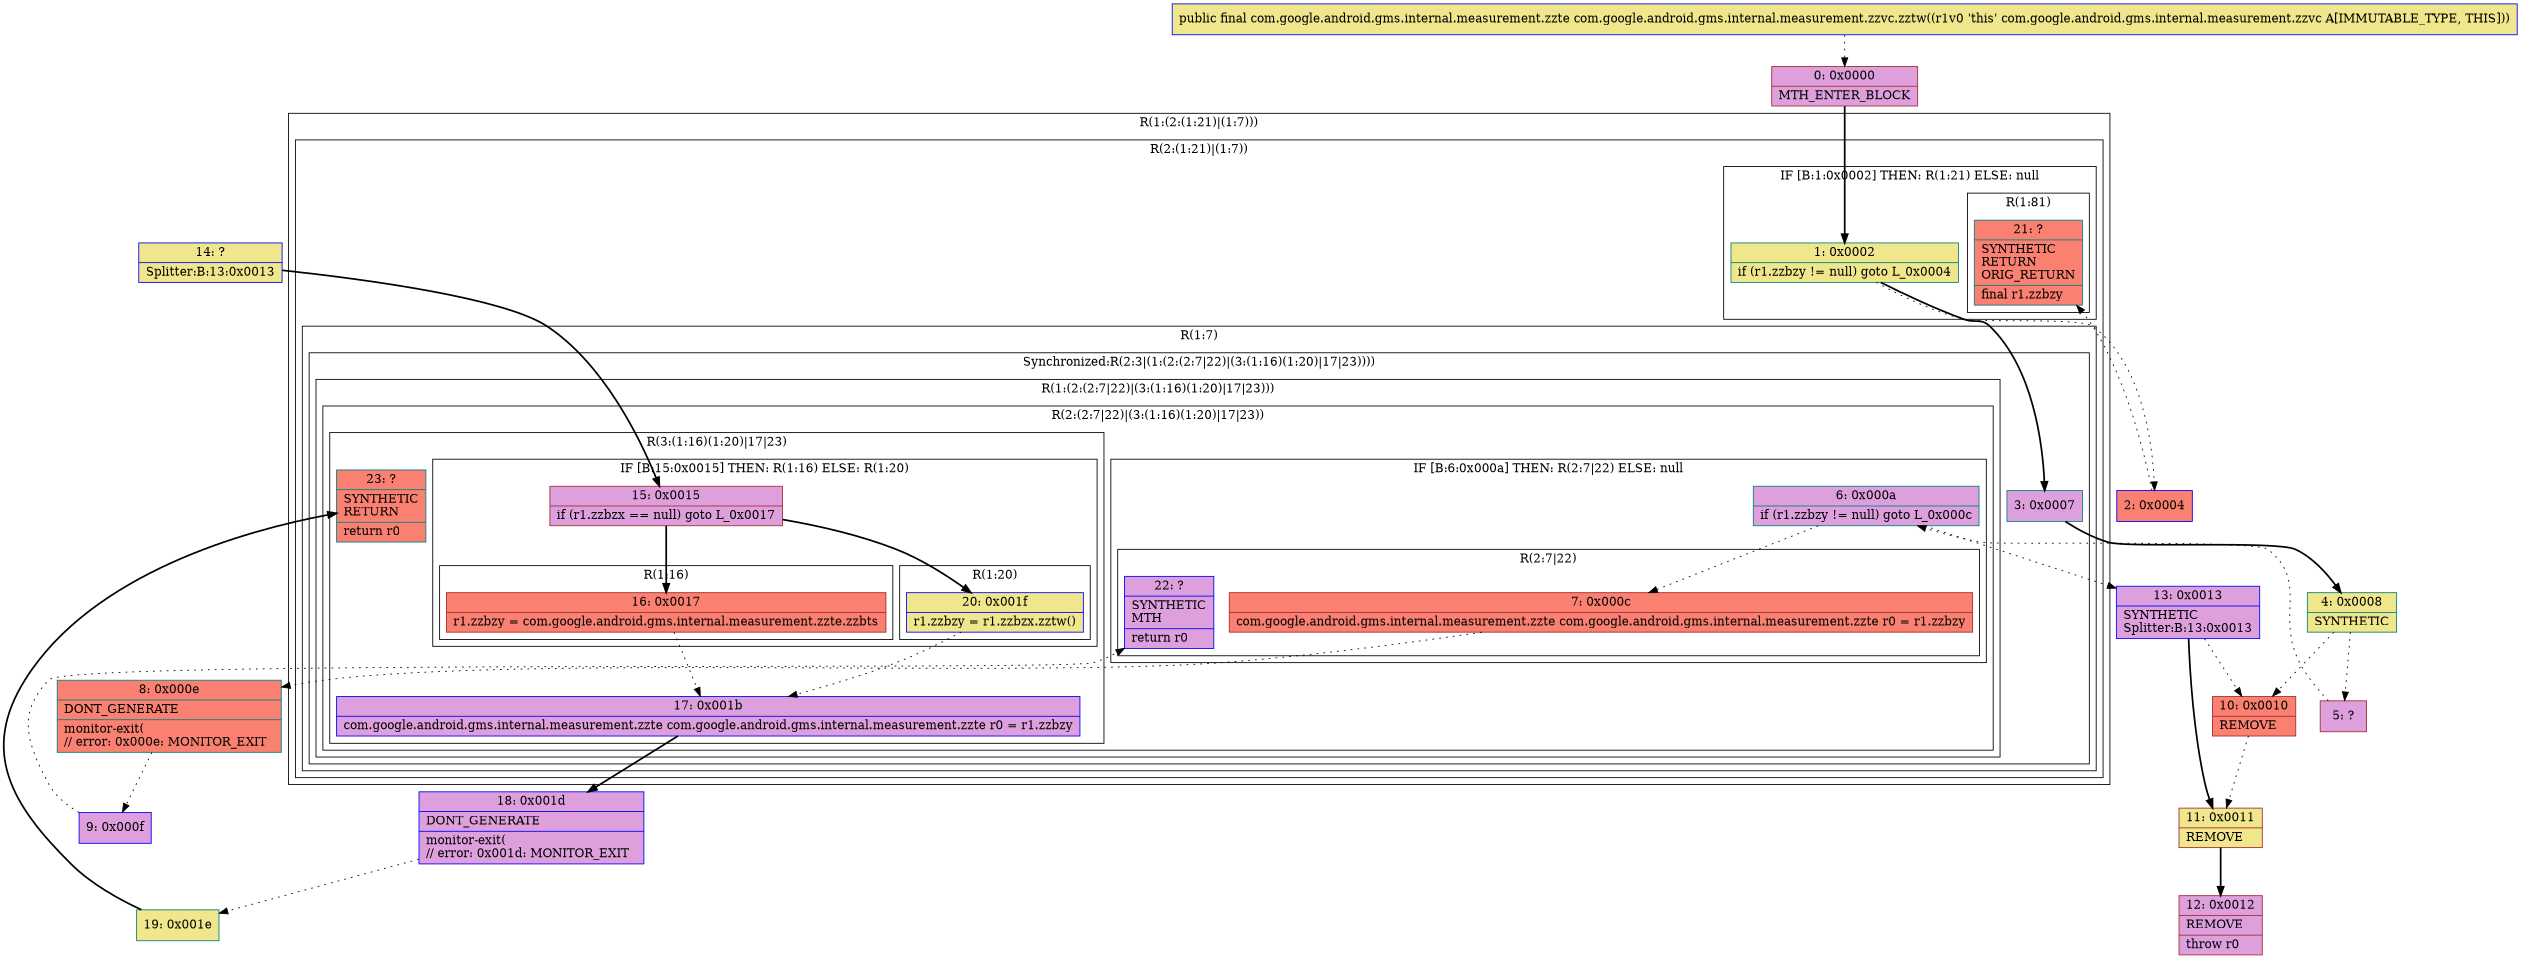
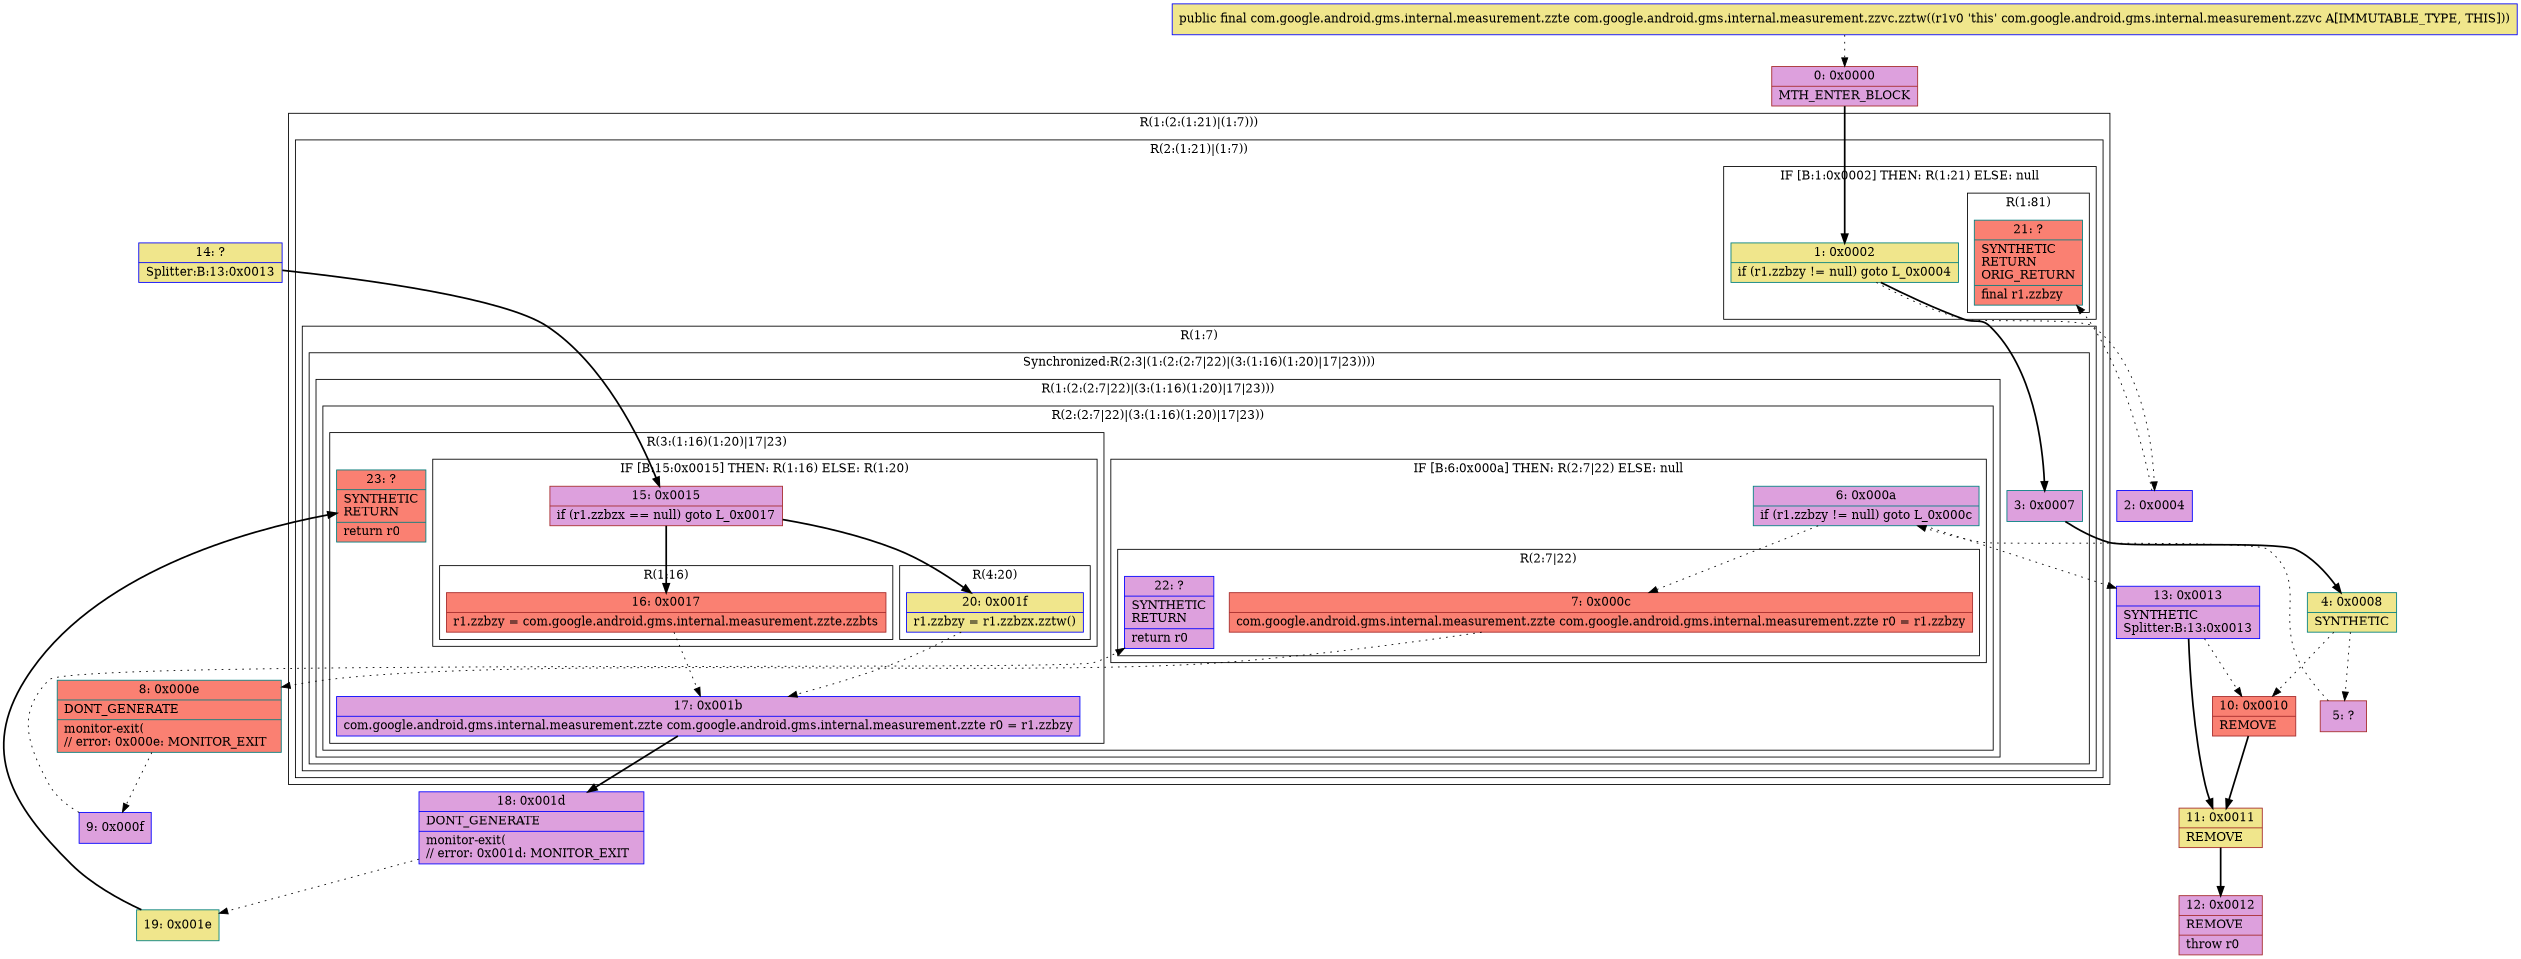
  digraph {
    node [color=blue fillcolor=plum shape=record style=filled]
    edge [style=dotted]
    n1 [color=teal fillcolor=salmon label="{21\:\ ?|SYNTHETIC\lRETURN\lORIG_RETURN\l|final r1.zzbzy\l}"]
    n2 [color=teal fillcolor=khaki label="{1\:\ 0x0002|if (r1.zzbzy != null) goto L_0x0004\l}"]
    n3 [color=brown fillcolor=salmon label="{7\:\ 0x000c|com.google.android.gms.internal.measurement.zzte com.google.android.gms.internal.measurement.zzte r0 = r1.zzbzy\l}"]
-   n4 [label="{22\:\ ?|SYNTHETIC\lMTH\l|return r0\l}"]
+   n4 [label="{22\:\ ?|SYNTHETIC\lRETURN\l|return r0\l}"]
    n5 [color=teal label="{6\:\ 0x000a|if (r1.zzbzy != null) goto L_0x000c\l}"]
    n6 [color=brown fillcolor=salmon label="{16\:\ 0x0017|r1.zzbzy = com.google.android.gms.internal.measurement.zzte.zzbts\l}"]
    n7 [fillcolor=khaki label="{20\:\ 0x001f|r1.zzbzy = r1.zzbzx.zztw()\l}"]
    n8 [color=brown label="{15\:\ 0x0015|if (r1.zzbzx == null) goto L_0x0017\l}"]
    n9 [label="{17\:\ 0x001b|com.google.android.gms.internal.measurement.zzte com.google.android.gms.internal.measurement.zzte r0 = r1.zzbzy\l}"]
    n10 [color=teal fillcolor=salmon label="{23\:\ ?|SYNTHETIC\lRETURN\l|return r0\l}"]
    n11 [color=teal label="{3\:\ 0x0007}"]
-   n12 [fillcolor=salmon label="{2\:\ 0x0004}"]
+   n12 [label="{2\:\ 0x0004}"]
    n13 [color=teal fillcolor=salmon label="{8\:\ 0x000e|DONT_GENERATE\l|monitor\-exit(\l\/\/ error: 0x000e: MONITOR_EXIT  \l}"]
    n14 [label="{13\:\ 0x0013|SYNTHETIC\lSplitter:B:13:0x0013\l}"]
    n15 [label="{18\:\ 0x001d|DONT_GENERATE\l|monitor\-exit(\l\/\/ error: 0x001d: MONITOR_EXIT  \l}"]
    n16 [color=teal fillcolor=khaki label="{4\:\ 0x0008|SYNTHETIC\l}"]
    n17 [color=brown label="{5\:\ ?}"]
    n18 [color=brown fillcolor=salmon label="{10\:\ 0x0010|REMOVE\l}"]
    n19 [color=brown fillcolor=khaki label="{11\:\ 0x0011|REMOVE\l}"]
    n20 [label="{9\:\ 0x000f}"]
    n21 [color=teal fillcolor=khaki label="{19\:\ 0x001e}"]
    n22 [color=brown label="{0\:\ 0x0000|MTH_ENTER_BLOCK\l}"]
    n23 [color=brown label="{12\:\ 0x0012|REMOVE\l|throw r0\l}"]
    n24 [fillcolor=khaki label="{14\:\ ?|Splitter:B:13:0x0013\l}"]
    n25 [fillcolor=khaki label="{public final com.google.android.gms.internal.measurement.zzte com.google.android.gms.internal.measurement.zzvc.zztw((r1v0 'this' com.google.android.gms.internal.measurement.zzvc A[IMMUTABLE_TYPE, THIS])) }"]
    subgraph cluster_1 {
      label="R(1:(2:(1:21)|(1:7)))"
      subgraph cluster_2 {
        label="R(2:(1:21)|(1:7))"
        subgraph cluster_3 {
          label="IF [B:1:0x0002] THEN: R(1:21) ELSE: null"
          n2
          subgraph cluster_4 {
            label="R(1:81)"
            n1
          }
        }
        subgraph cluster_5 {
          label="R(1:7)"
          subgraph cluster_6 {
            label="Synchronized:R(2:3|(1:(2:(2:7|22)|(3:(1:16)(1:20)|17|23))))"
            n11
            subgraph cluster_7 {
              label="R(1:(2:(2:7|22)|(3:(1:16)(1:20)|17|23)))"
              subgraph cluster_8 {
                label="R(2:(2:7|22)|(3:(1:16)(1:20)|17|23))"
                subgraph cluster_9 {
                  label="IF [B:6:0x000a] THEN: R(2:7|22) ELSE: null"
                  n5
                  subgraph cluster_10 {
                    label="R(2:7|22)"
                    n3
                    n4
                  }
                }
                subgraph cluster_11 {
                  label="R(3:(1:16)(1:20)|17|23)"
                  n9
                  n10
                  subgraph cluster_12 {
                    label="IF [B:15:0x0015] THEN: R(1:16) ELSE: R(1:20)"
                    n8
                    subgraph cluster_13 {
                      label="R(1:16)"
                      n6
                    }
                    subgraph cluster_14 {
-                     label="R(1:20)"
+                     label="R(4:20)"
                      n7
                    }
                  }
                }
              }
            }
          }
        }
      }
    }
    n2 -> n11 [style=bold]
    n2 -> n12
    n3 -> n13
    n5 -> n3
    n5 -> n14
    n6 -> n9
    n7 -> n9
    n8 -> n6 [style=bold]
    n8 -> n7 [style=bold]
    n9 -> n15 [style=bold]
    n11 -> n16 [style=bold]
    n12 -> n1
    n13 -> n20
    n14 -> n18
    n14 -> n19 [style=bold]
    n15 -> n21
    n16 -> n17
    n16 -> n18
    n17 -> n5
-   n18 -> n19
+   n18 -> n19 [style=bold]
    n19 -> n23 [style=bold]
    n20 -> n4
    n21 -> n10 [style=bold]
    n22 -> n2 [style=bold]
    n24 -> n8 [style=bold]
    n25 -> n22
  }
